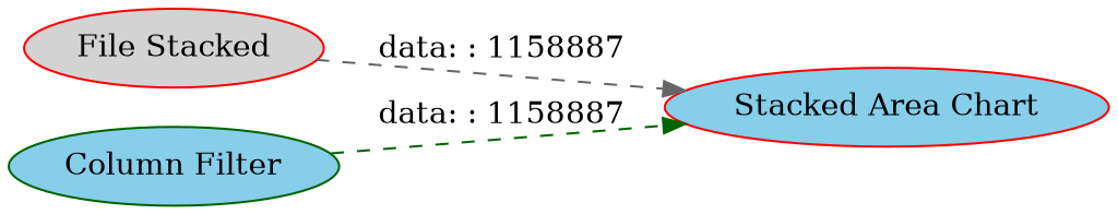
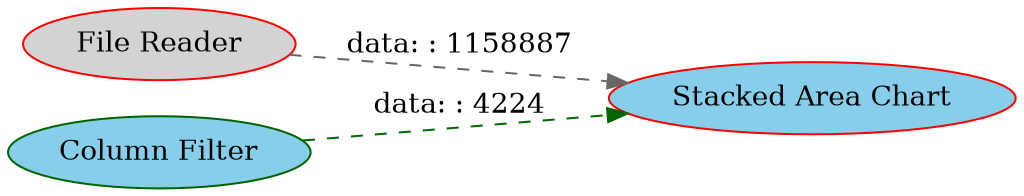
  digraph {
    rankdir=LR
    node [color=red fillcolor=skyblue style=filled]
    edge [style=dashed]
    n1 [label="Stacked Area Chart"]
-   n2 [fillcolor=lightgrey label="File Stacked"]
+   n2 [fillcolor=lightgrey label="File Reader"]
    n3 [color=darkgreen label="Column Filter"]
    n2 -> n1 [color=gray40 label="data: : 1158887"]
-   n3 -> n1 [color=darkgreen label="data: : 1158887"]
+   n3 -> n1 [color=darkgreen label="data: : 4224"]
  }
